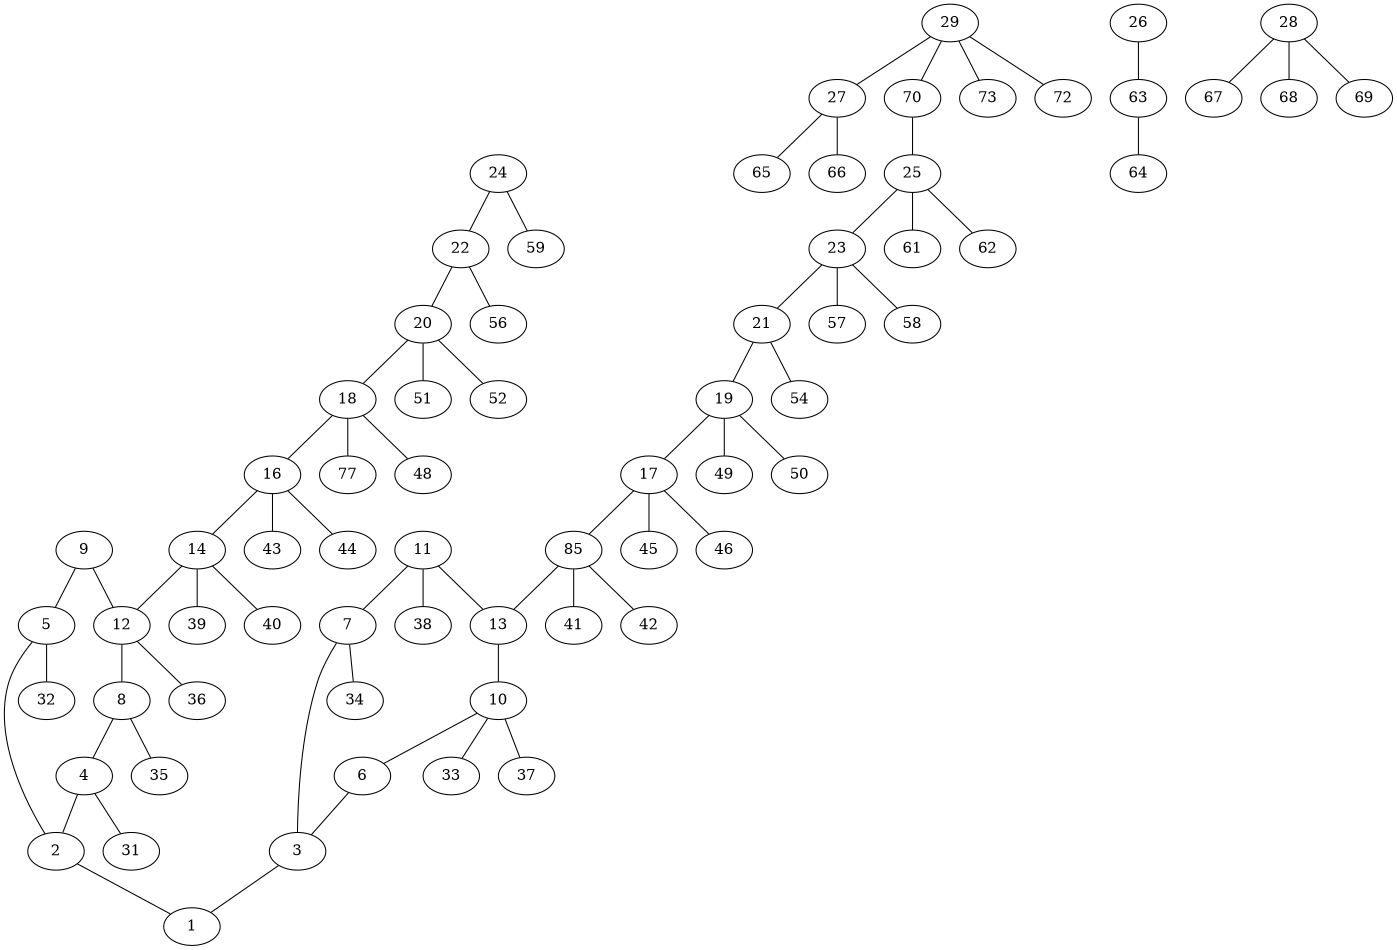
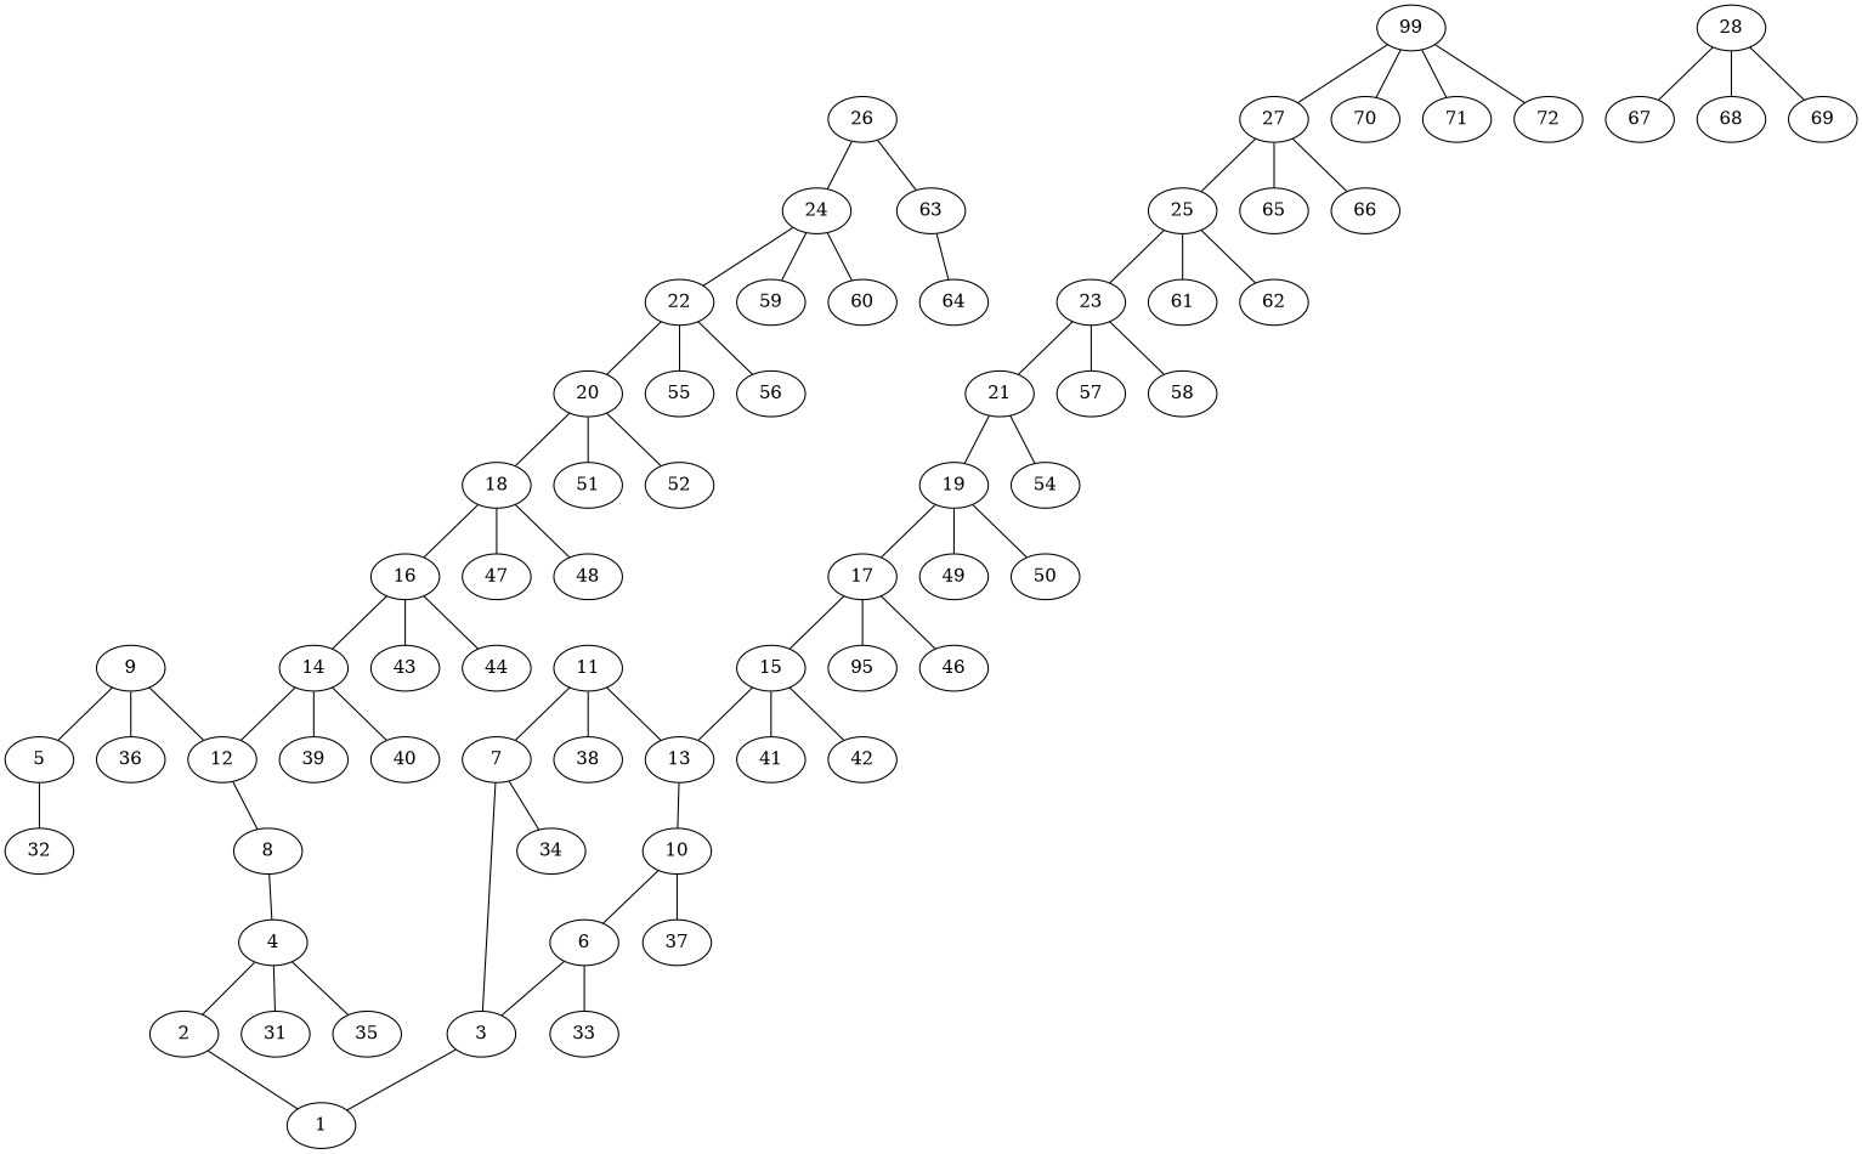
  graph {
    node [chem=H]
    edge [valence=1]
    1 [chem=N]
    2 [chem=C]
    3 [chem=C]
    4 [chem=C]
    31
    5 [chem=C]
    32
    6 [chem=C]
    33
    7 [chem=C]
    34
    8 [chem=C]
    35
    9 [chem=C]
    12 [chem=C]
    36
    10 [chem=C]
    37
    11 [chem=C]
    13 [chem=C]
    38
    14 [chem=C]
    39
    40
-   15 [chem=C label=85]
+   15 [chem=C]
    41
    42
    16 [chem=C]
    43
    44
    17 [chem=C]
-   45
+   45 [label=95]
    46
    18 [chem=C]
-   47 [label=77]
+   47
    48
    19 [chem=C]
    49
    50
    20 [chem=C]
    51
    52
    21 [chem=C]
    54
    22 [chem=C]
+   55
    56
    23 [chem=C]
    57
    58
    24 [chem=C]
    59
+   60
    25 [chem=C]
    61
    62
    26 [chem=C]
    63
    64
    27 [chem=C]
    65
    66
    28 [chem=C]
    67
    68
    69
-   29 [chem=C]
+   29 [chem=C label=99]
    70
-   71 [label=73]
+   71
    72
    2 -- 1
    3 -- 1
    4 -- 2 [valence=2]
    4 -- 31
-   5 -- 2
    5 -- 32
    6 -- 3 [valence=2]
-   10 -- 33
+   6 -- 33
    7 -- 3
    7 -- 34
    8 -- 4
-   8 -- 35
+   4 -- 35
    9 -- 5 [valence=2]
    9 -- 12
-   12 -- 36
+   9 -- 36
    12 -- 8 [valence=2]
    10 -- 6
    10 -- 37
    11 -- 7 [valence=2]
    11 -- 13
    11 -- 38
    13 -- 10 [valence=2]
    14 -- 12
    14 -- 39
    14 -- 40
    15 -- 13
    15 -- 41
    15 -- 42
    16 -- 14
    16 -- 43
    16 -- 44
    17 -- 15
    17 -- 45
    17 -- 46
    18 -- 16
    18 -- 47
    18 -- 48
    19 -- 17
    19 -- 49
    19 -- 50
    20 -- 18
    20 -- 51
    20 -- 52
    21 -- 19
    21 -- 54
    22 -- 20
+   22 -- 55
    22 -- 56
    23 -- 21
    23 -- 57
    23 -- 58
    24 -- 22
    24 -- 59
+   24 -- 60
    25 -- 23
    25 -- 61
    25 -- 62
+   26 -- 24
    26 -- 63
    63 -- 64
-   70 -- 25
+   27 -- 25
    27 -- 65
    27 -- 66
    28 -- 67
    28 -- 68
    28 -- 69
    29 -- 27
    29 -- 70
    29 -- 71
    29 -- 72
  }
